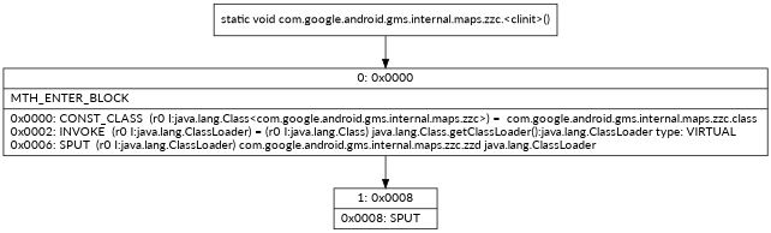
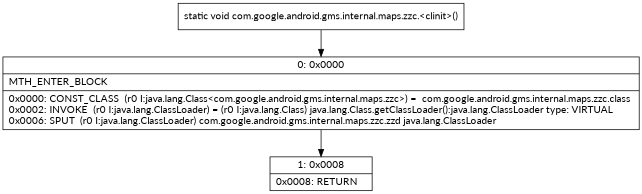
  digraph {
    fontname=Lato
    node [shape=record fontname=Lato]
    edge [fontname=Lato]
    n1 [label="{0\:\ 0x0000|MTH_ENTER_BLOCK\l|0x0000: CONST_CLASS  (r0 I:java.lang.Class\<com.google.android.gms.internal.maps.zzc\>) =  com.google.android.gms.internal.maps.zzc.class \l0x0002: INVOKE  (r0 I:java.lang.ClassLoader) = (r0 I:java.lang.Class) java.lang.Class.getClassLoader():java.lang.ClassLoader type: VIRTUAL \l0x0006: SPUT  (r0 I:java.lang.ClassLoader) com.google.android.gms.internal.maps.zzc.zzd java.lang.ClassLoader \l}"]
-   n2 [label="{1\:\ 0x0008|0x0008: SPUT   \l}"]
+   n2 [label="{1\:\ 0x0008|0x0008: RETURN   \l}"]
    n3 [label="{static void com.google.android.gms.internal.maps.zzc.\<clinit\>() }"]
    n1 -> n2
    n3 -> n1
  }
